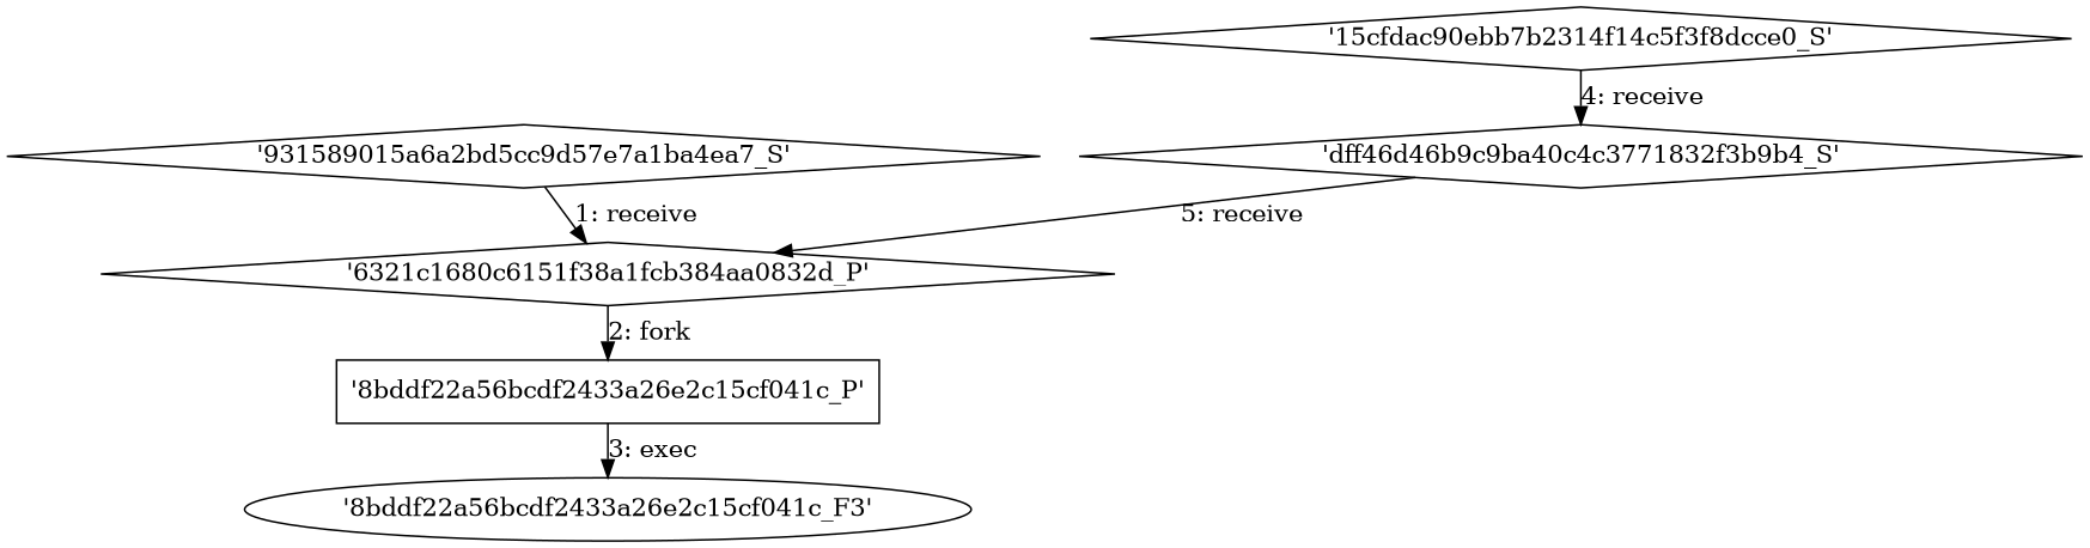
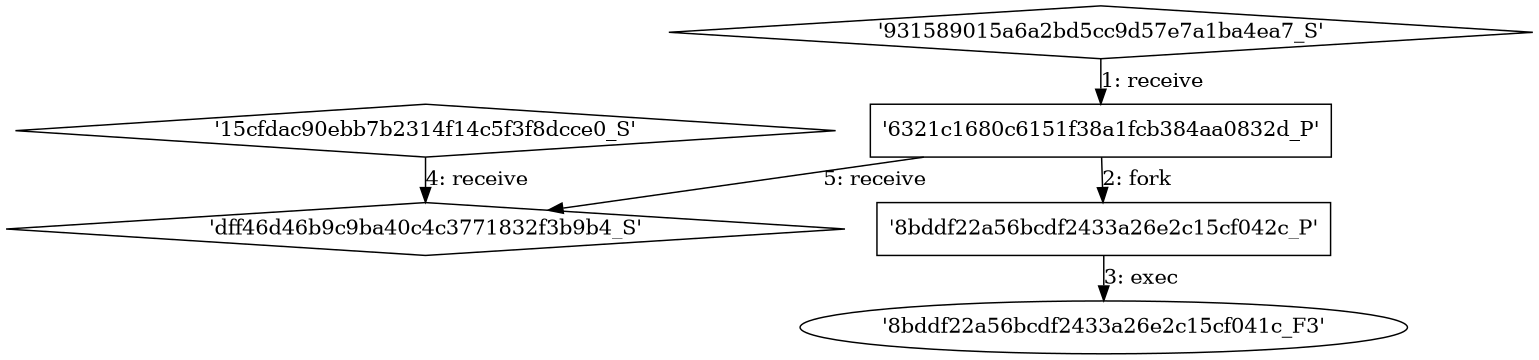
  digraph {
    engine=neato
    fixedsize=false
    fontsize=10
    nodesep=0.3
    rankdir=TB
    ranksep=0
    splines=true
    node [node_type=Socket shape=diamond]
-   "'6321c1680c6151f38a1fcb384aa0832d_P'" [node_type=Process]
-   "'8bddf22a56bcdf2433a26e2c15cf041c_P'" [node_type=Process shape=box]
+   "'6321c1680c6151f38a1fcb384aa0832d_P'" [node_type=Process shape=box]
+   "'8bddf22a56bcdf2433a26e2c15cf041c_P'" [node_type=Process shape=box label="'8bddf22a56bcdf2433a26e2c15cf042c_P'"]
    "'8bddf22a56bcdf2433a26e2c15cf041c_F3'" [node_type=File shape=ellipse]
    n4 [label="'931589015a6a2bd5cc9d57e7a1ba4ea7_S'"]
    "'15cfdac90ebb7b2314f14c5f3f8dcce0_S'"
    "'dff46d46b9c9ba40c4c3771832f3b9b4_S'"
    "'6321c1680c6151f38a1fcb384aa0832d_P'" -> "'8bddf22a56bcdf2433a26e2c15cf041c_P'" [label="2: fork"]
    "'8bddf22a56bcdf2433a26e2c15cf041c_P'" -> "'8bddf22a56bcdf2433a26e2c15cf041c_F3'" [label="3: exec"]
    n4 -> "'6321c1680c6151f38a1fcb384aa0832d_P'" [label="1: receive"]
    "'15cfdac90ebb7b2314f14c5f3f8dcce0_S'" -> "'dff46d46b9c9ba40c4c3771832f3b9b4_S'" [label="4: receive"]
-   "'dff46d46b9c9ba40c4c3771832f3b9b4_S'" -> "'6321c1680c6151f38a1fcb384aa0832d_P'" [label="5: receive"]
+   "'6321c1680c6151f38a1fcb384aa0832d_P'" -> "'dff46d46b9c9ba40c4c3771832f3b9b4_S'" [label="5: receive"]
  }
